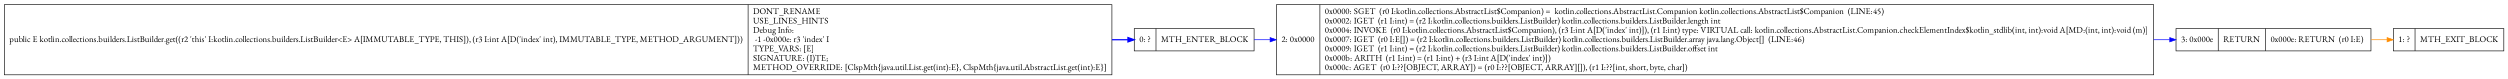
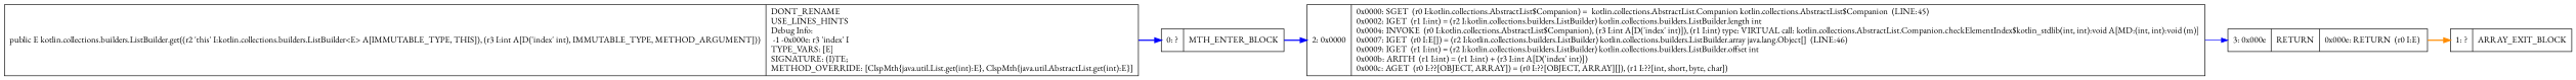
  digraph {
    fontname="EB Garamond"
    rankdir=LR
    node [fontname="EB Garamond" shape=record]
    edge [color=blue fontname="EB Garamond" style=solid]
    n1 [label="{0\:\ ?|MTH_ENTER_BLOCK\l}"]
    n2 [label="{2\:\ 0x0000|0x0000: SGET  (r0 I:kotlin.collections.AbstractList$Companion) =  kotlin.collections.AbstractList.Companion kotlin.collections.AbstractList$Companion  (LINE:45)\l0x0002: IGET  (r1 I:int) = (r2 I:kotlin.collections.builders.ListBuilder) kotlin.collections.builders.ListBuilder.length int \l0x0004: INVOKE  (r0 I:kotlin.collections.AbstractList$Companion), (r3 I:int A[D('index' int)]), (r1 I:int) type: VIRTUAL call: kotlin.collections.AbstractList.Companion.checkElementIndex$kotlin_stdlib(int, int):void A[MD:(int, int):void (m)]\l0x0007: IGET  (r0 I:E[]) = (r2 I:kotlin.collections.builders.ListBuilder) kotlin.collections.builders.ListBuilder.array java.lang.Object[]  (LINE:46)\l0x0009: IGET  (r1 I:int) = (r2 I:kotlin.collections.builders.ListBuilder) kotlin.collections.builders.ListBuilder.offset int \l0x000b: ARITH  (r1 I:int) = (r1 I:int) + (r3 I:int A[D('index' int)]) \l0x000c: AGET  (r0 I:??[OBJECT, ARRAY]) = (r0 I:??[OBJECT, ARRAY][]), (r1 I:??[int, short, byte, char]) \l}"]
    n3 [label="{3\:\ 0x000e|RETURN\l|0x000e: RETURN  (r0 I:E) \l}"]
-   n4 [label="{1\:\ ?|MTH_EXIT_BLOCK\l}"]
+   n4 [label="{1\:\ ?|ARRAY_EXIT_BLOCK\l}"]
    n5 [label="{public E kotlin.collections.builders.ListBuilder.get((r2 'this' I:kotlin.collections.builders.ListBuilder\<E\> A[IMMUTABLE_TYPE, THIS]), (r3 I:int A[D('index' int), IMMUTABLE_TYPE, METHOD_ARGUMENT]))  | DONT_RENAME\lUSE_LINES_HINTS\lDebug Info:\l  \-1 \-0x000e: r3 'index' I\lTYPE_VARS: [E]\lSIGNATURE: (I)TE;\lMETHOD_OVERRIDE: [ClspMth\{java.util.List.get(int):E\}, ClspMth\{java.util.AbstractList.get(int):E\}]\l}"]
-   n1 -> n2
+   n1 -> n2 [style=bold]
    n2 -> n3
-   n3 -> n4 [color=darkorange]
+   n3 -> n4 [color=darkorange style=bold]
    n5 -> n1 [style=bold]
  }
